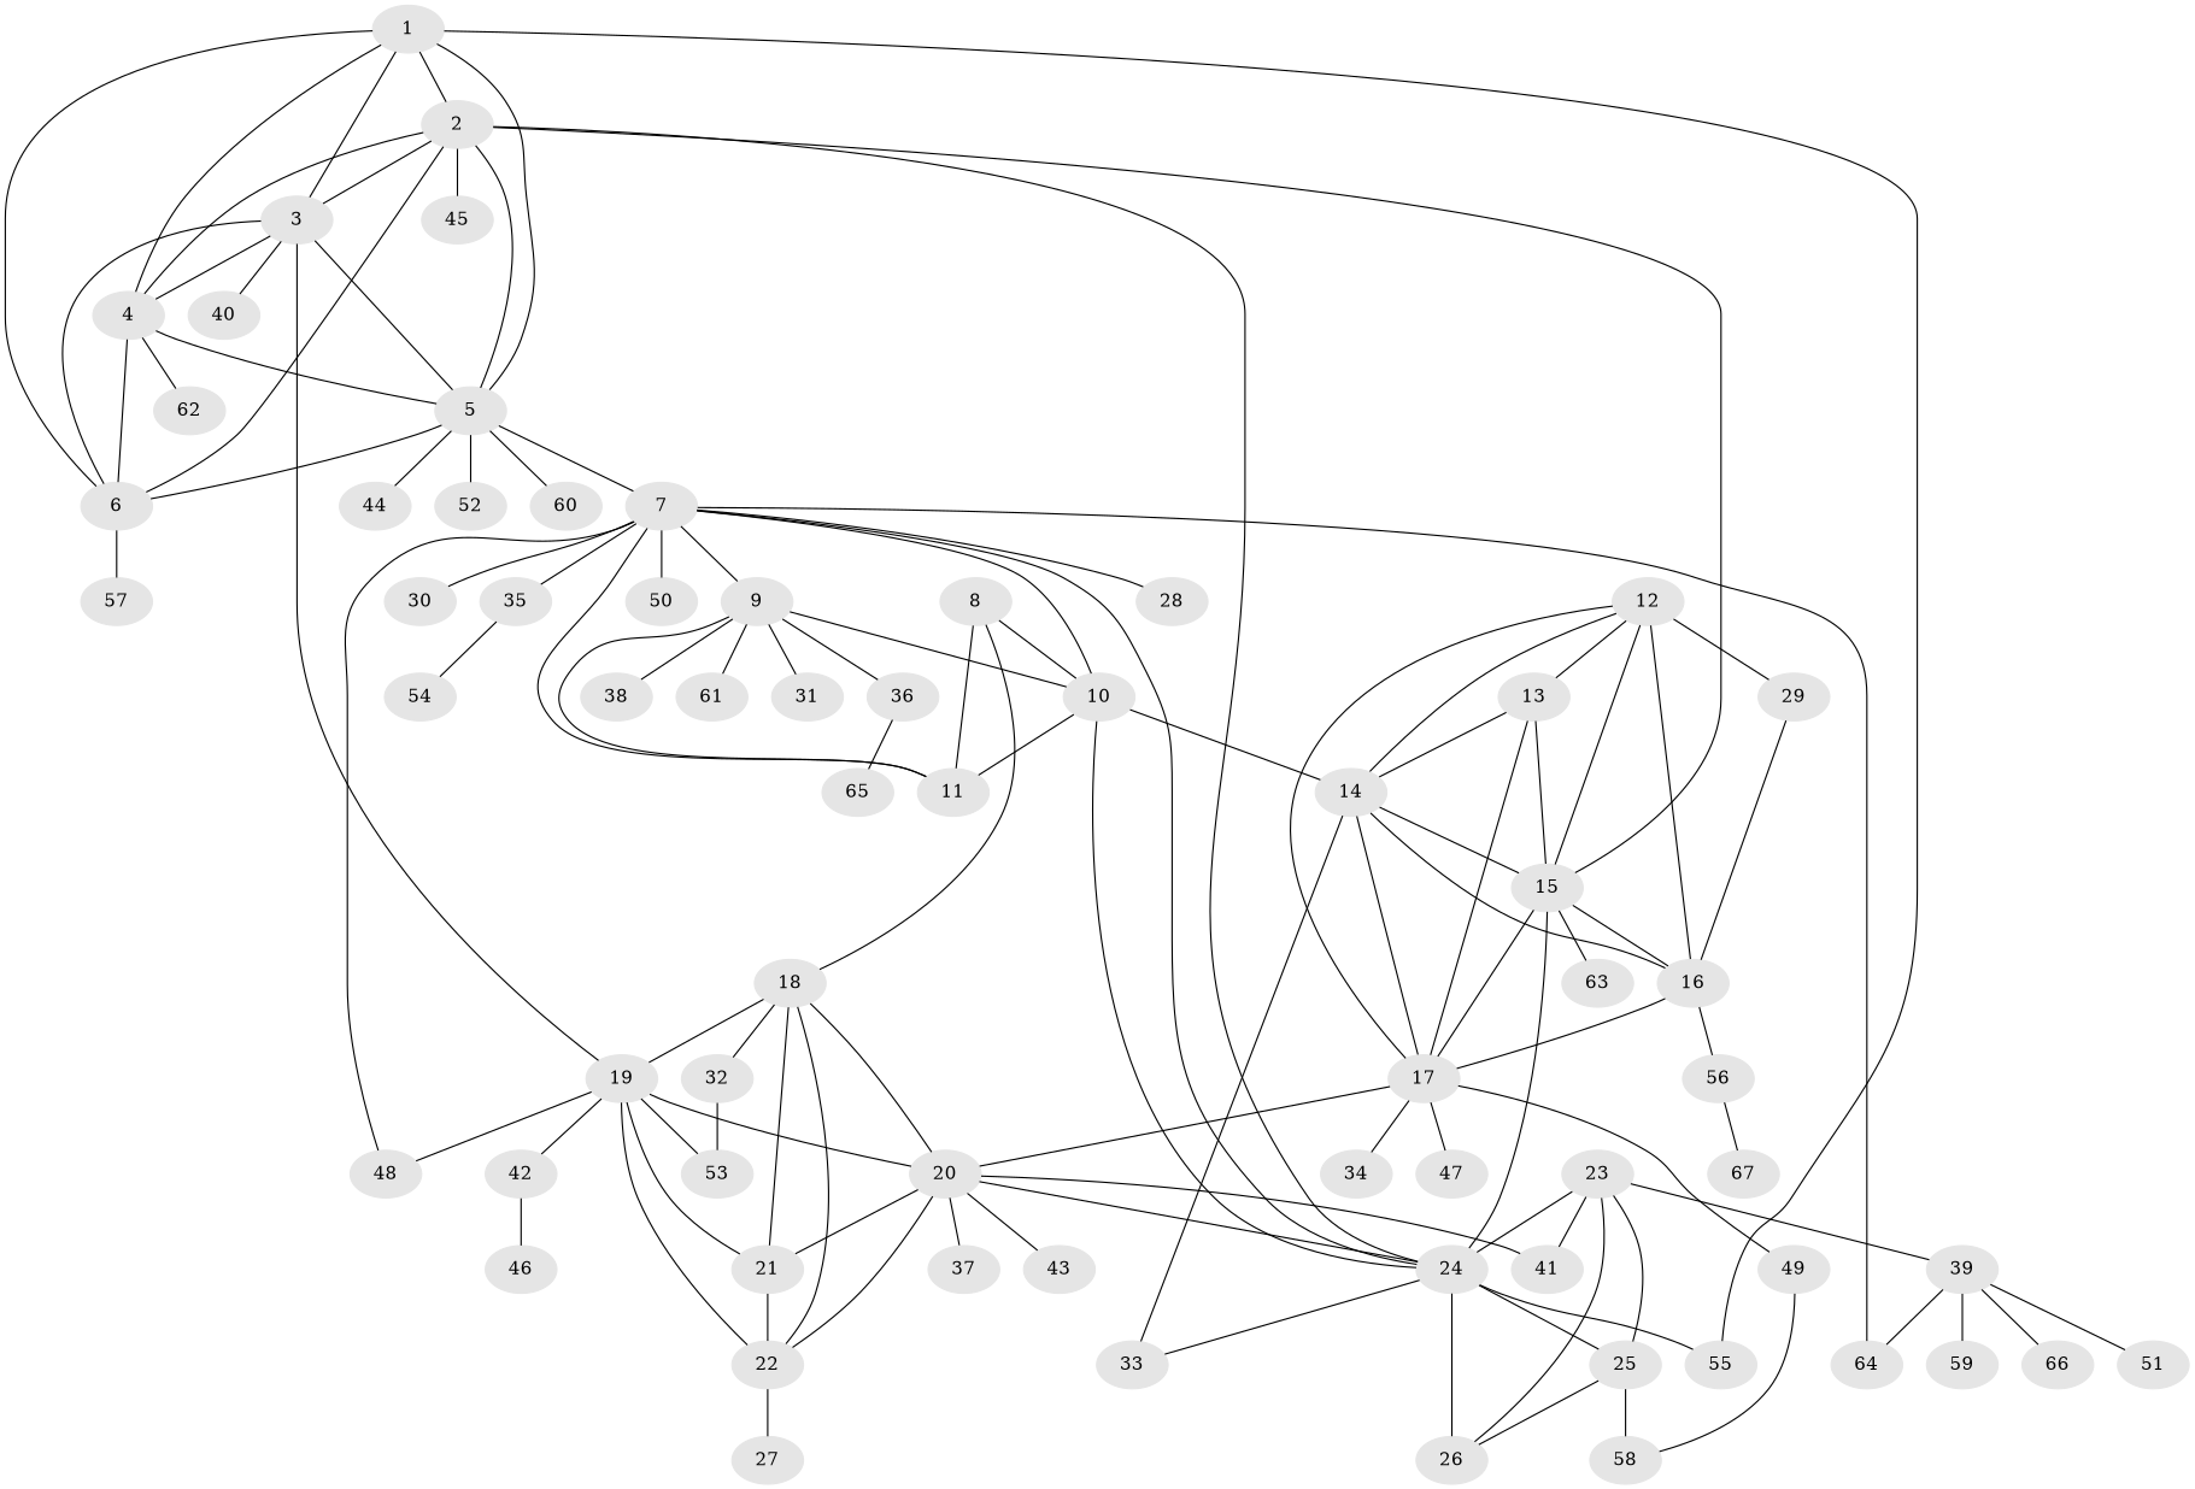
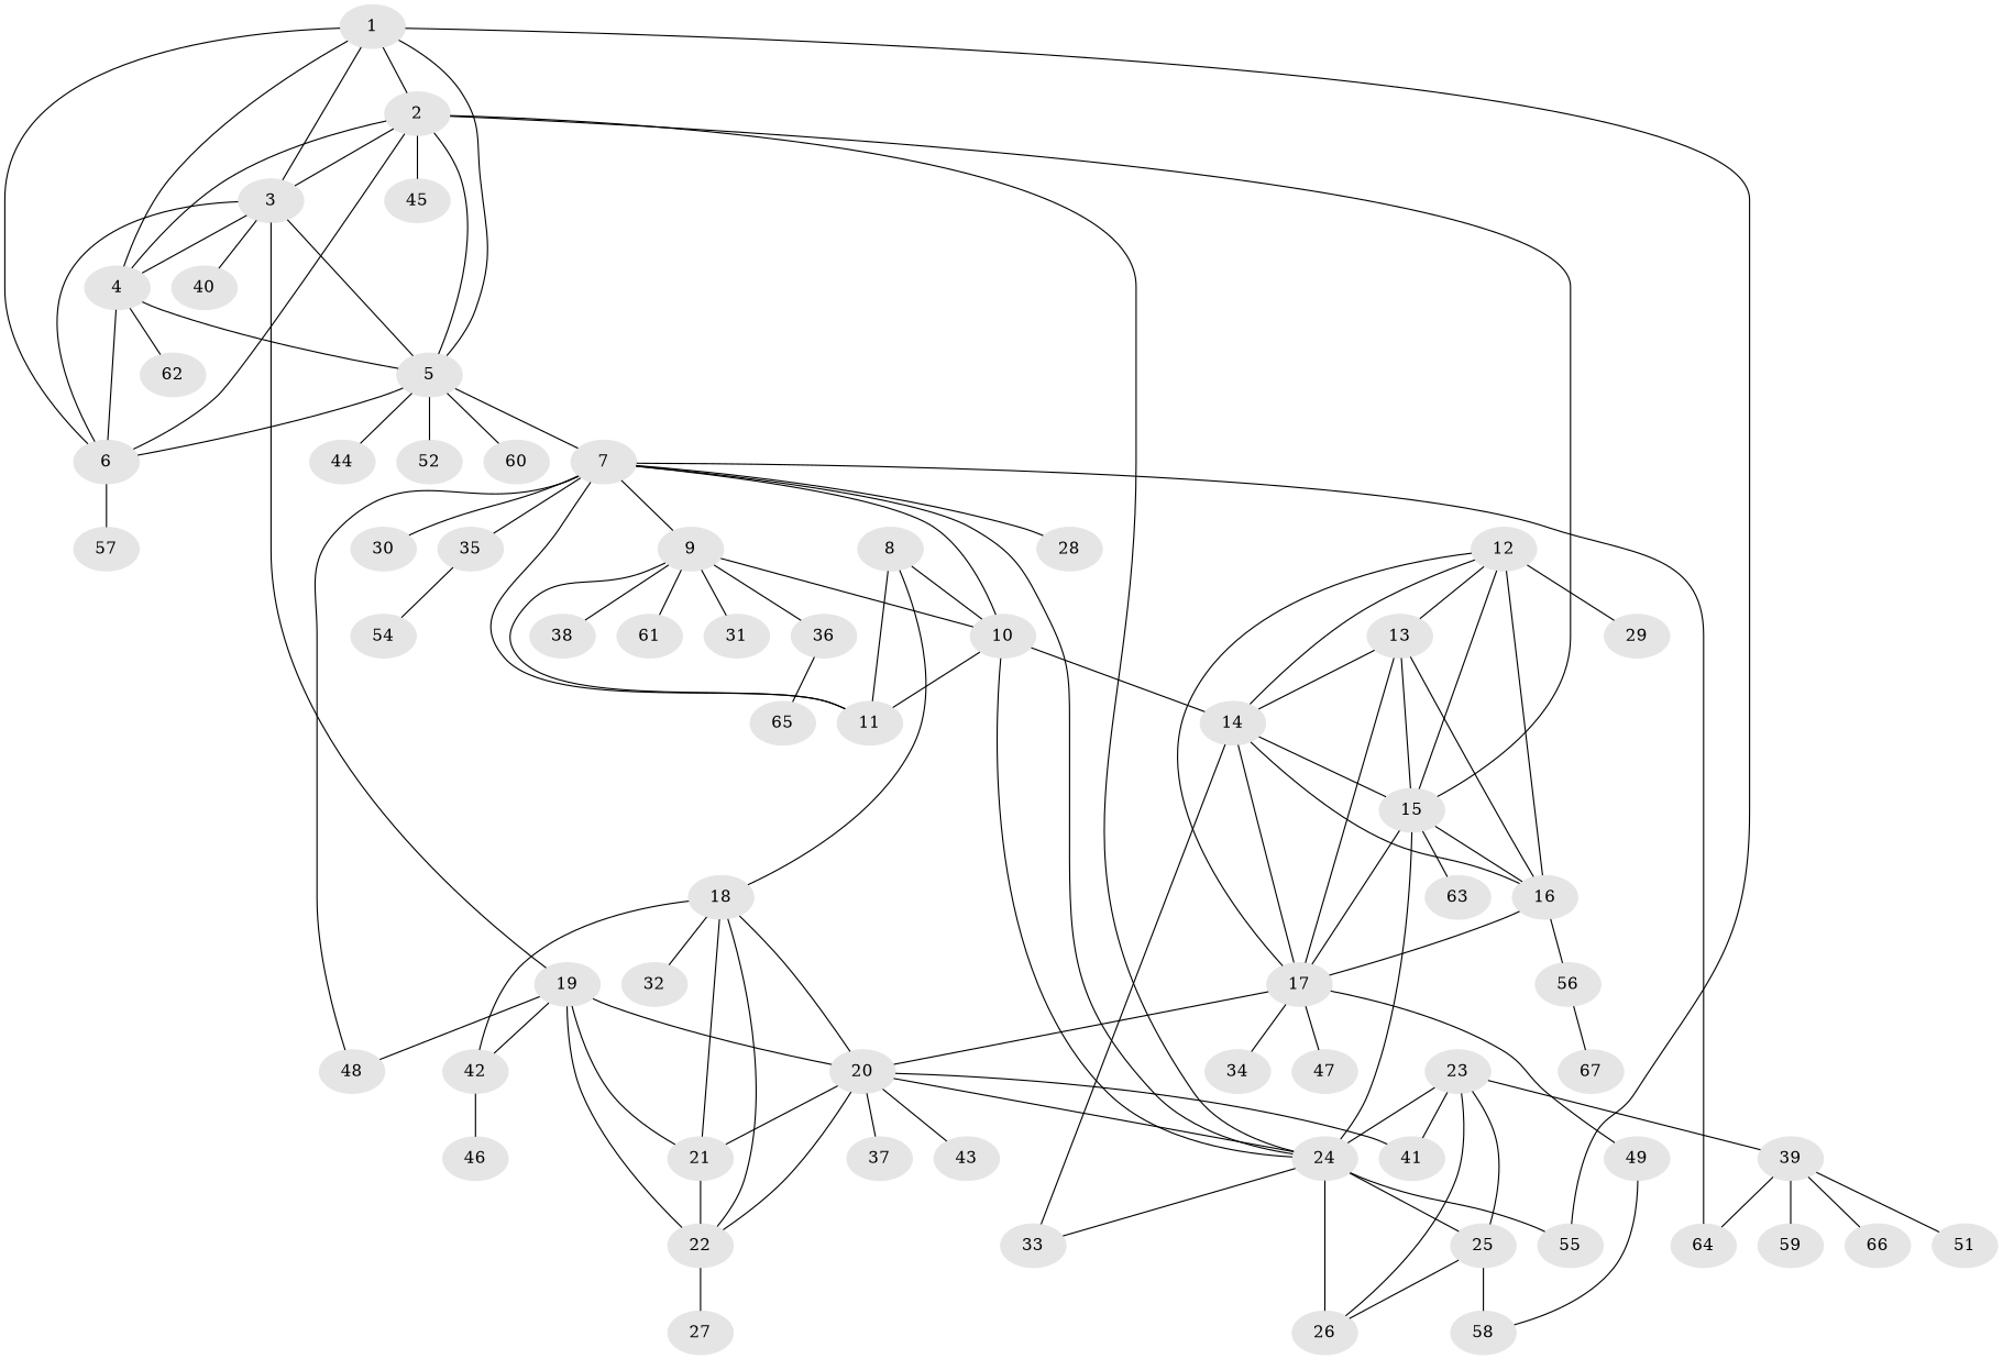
  graph {
    node [color=gray90 style=filled]
    edge [weight=1.0]
    1
    2
    3
    4
    5
    6
    55
    15
    24
    45
    19
    40
    62
    7
    44
    52
    60
    57
    16
    17
    63
    33
    25
    26
    48
    20
    21
    22
    42
-   53
    9
    10
    11
    28
    30
    35
-   50
    64
    8
    18
    31
    36
    38
    61
    14
    54
    32
    65
    12
    13
    29
    56
    34
    47
    49
    67
    37
    41
    43
    58
    27
    46
    23
    39
    51
    59
    66
    1 -- 2
    1 -- 3
    1 -- 4
    1 -- 5
    1 -- 6
    1 -- 55
    2 -- 3
    2 -- 4
    2 -- 5
    2 -- 6
    2 -- 15
    2 -- 24
    2 -- 45 [weight=5.0]
    3 -- 4
    3 -- 5
    3 -- 6
    3 -- 19
    3 -- 40
    4 -- 5
    4 -- 6
    4 -- 62
    5 -- 6
    5 -- 7
    5 -- 44
    5 -- 52
    5 -- 60
    6 -- 57 [weight=3.0]
    15 -- 24
    15 -- 16
    15 -- 17
    15 -- 63
    24 -- 55
    24 -- 33
    24 -- 25 [weight=3.0]
    24 -- 26 [weight=6.0]
    19 -- 48
    19 -- 20
    19 -- 21 [weight=2.0]
    19 -- 22
    19 -- 42
-   19 -- 53 [weight=3.0]
    7 -- 24
    7 -- 48
    7 -- 9
    7 -- 10
    7 -- 11
    7 -- 28
    7 -- 30
    7 -- 35
-   7 -- 50 [weight=2.0]
    7 -- 64
    16 -- 17
    16 -- 56
    17 -- 20
    17 -- 34
    17 -- 47
    17 -- 49
    25 -- 26
    25 -- 58 [weight=3.0]
    20 -- 24
    20 -- 21 [weight=2.0]
    20 -- 22
    20 -- 37
    20 -- 41
    20 -- 43
    21 -- 22 [weight=2.0]
    22 -- 27 [weight=6.0]
    42 -- 46
    9 -- 10
    9 -- 11
    9 -- 31
    9 -- 36
    9 -- 38
    9 -- 61
    10 -- 24
    10 -- 11
    10 -- 14
    35 -- 54
    8 -- 10 [weight=2.0]
    8 -- 11 [weight=2.0]
    8 -- 18
-   18 -- 19
+   18 -- 42
    18 -- 20
    18 -- 21 [weight=2.0]
    18 -- 22
    18 -- 32
    36 -- 65
    14 -- 15
    14 -- 16
    14 -- 17
    14 -- 33 [weight=3.0]
-   32 -- 53
    12 -- 15
    12 -- 16
    12 -- 17
    12 -- 14
    12 -- 13
    12 -- 29 [weight=4.0]
    13 -- 15
-   29 -- 16 [weight=2.0]
+   13 -- 16 [weight=2.0]
    13 -- 17
    13 -- 14
    56 -- 67
    49 -- 58
    23 -- 24 [weight=3.0]
    23 -- 25
    23 -- 26
    23 -- 41 [weight=4.0]
    23 -- 39
    39 -- 64
    39 -- 51
    39 -- 59
    39 -- 66
  }
